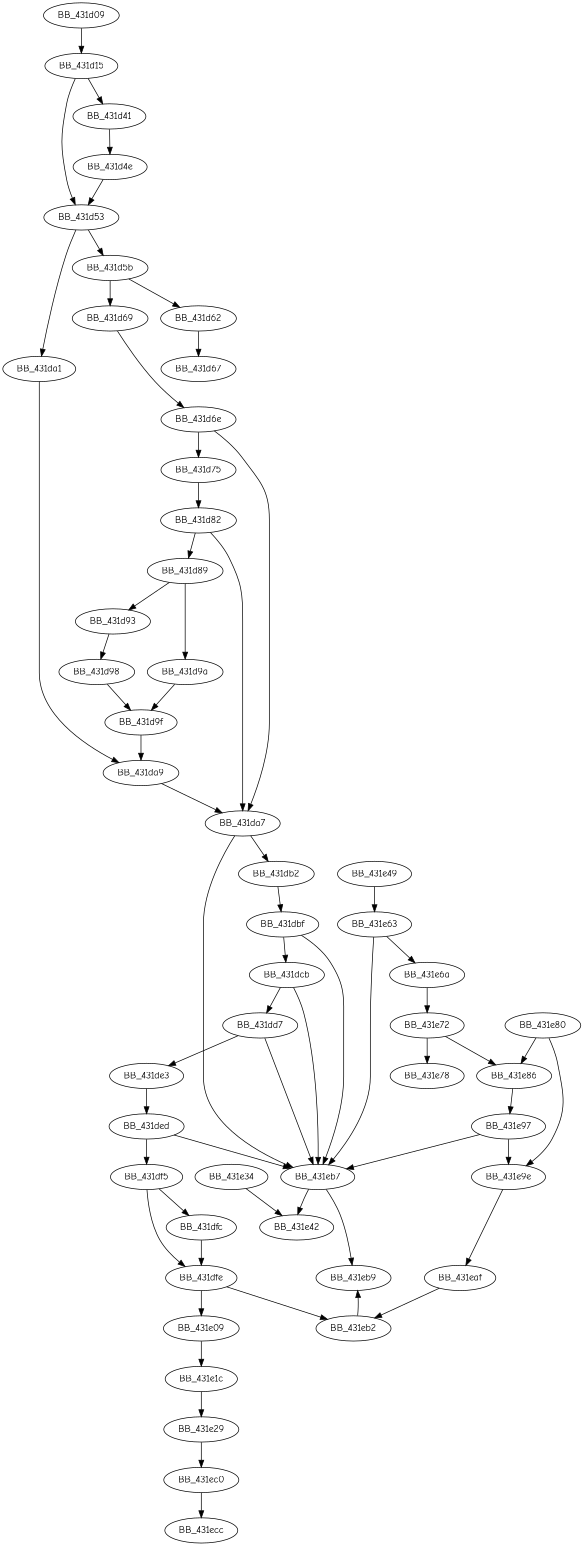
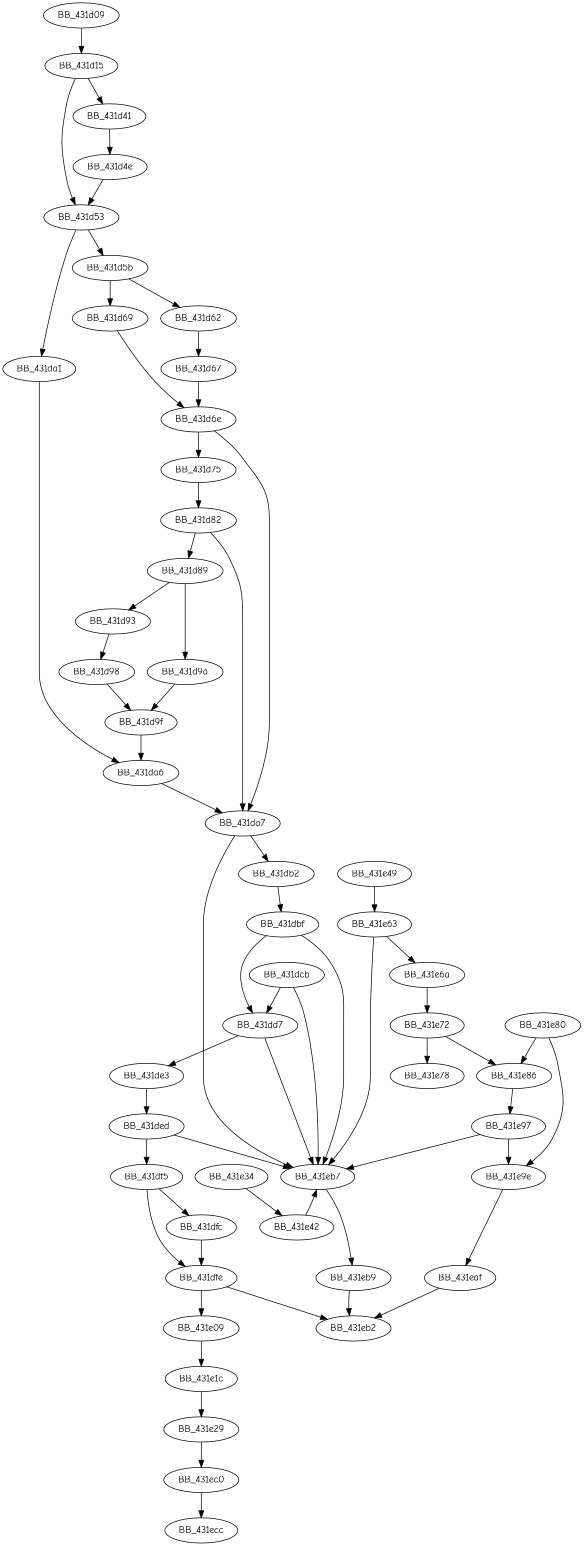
  digraph {
    fontname="Comic Neue"
    node [fontname="Comic Neue"]
    edge [fontname="Comic Neue"]
    BB_431d09
    BB_431d15
    BB_431d41
    BB_431d53
    BB_431d4e
    BB_431d5b
    BB_431da1
    BB_431d62
    BB_431d69
-   BB_431da6 [label=BB_431da9]
+   BB_431da6
    BB_431d67
    BB_431d6e
    BB_431da7
    BB_431d75
    BB_431d82
    BB_431db2
    BB_431eb7
    BB_431d89
    BB_431dbf
    BB_431eb9
    BB_431d93
    BB_431d9a
    BB_431d98
    BB_431d9f
    BB_431dcb
    BB_431dd7
    BB_431de3
    BB_431ded
    BB_431df5
    BB_431dfc
    BB_431dfe
    BB_431e09
    BB_431eb2
    BB_431e1c
    BB_431e29
    BB_431ec0
    BB_431e34
    BB_431e42
    BB_431ecc
    BB_431e49
    BB_431e63
    BB_431e6a
    BB_431e72
    BB_431e78
    BB_431e86
    BB_431e97
    BB_431e80
    BB_431e9e
    BB_431eaf
    BB_431d09 -> BB_431d15
    BB_431d15 -> BB_431d41
    BB_431d15 -> BB_431d53
    BB_431d41 -> BB_431d4e
    BB_431d53 -> BB_431d5b
    BB_431d53 -> BB_431da1
    BB_431d4e -> BB_431d53
    BB_431d5b -> BB_431d62
    BB_431d5b -> BB_431d69
    BB_431da1 -> BB_431da6
    BB_431d62 -> BB_431d67
    BB_431d69 -> BB_431d6e
    BB_431da6 -> BB_431da7
+   BB_431d67 -> BB_431d6e
    BB_431d6e -> BB_431da7
    BB_431d6e -> BB_431d75
    BB_431da7 -> BB_431db2
    BB_431da7 -> BB_431eb7
    BB_431d75 -> BB_431d82
    BB_431d82 -> BB_431da7
    BB_431d82 -> BB_431d89
    BB_431db2 -> BB_431dbf
    BB_431eb7 -> BB_431eb9
    BB_431d89 -> BB_431d93
    BB_431d89 -> BB_431d9a
    BB_431dbf -> BB_431eb7
-   BB_431dbf -> BB_431dcb
+   BB_431dbf -> BB_431dd7
    BB_431d93 -> BB_431d98
    BB_431d9a -> BB_431d9f
    BB_431d98 -> BB_431d9f
    BB_431d9f -> BB_431da6
    BB_431dcb -> BB_431eb7
    BB_431dcb -> BB_431dd7
    BB_431dd7 -> BB_431eb7
    BB_431dd7 -> BB_431de3
    BB_431de3 -> BB_431ded
    BB_431ded -> BB_431eb7
    BB_431ded -> BB_431df5
    BB_431df5 -> BB_431dfc
    BB_431df5 -> BB_431dfe
    BB_431dfc -> BB_431dfe
    BB_431dfe -> BB_431e09
    BB_431dfe -> BB_431eb2
    BB_431e09 -> BB_431e1c
-   BB_431eb2 -> BB_431eb9
+   BB_431eb9 -> BB_431eb2
    BB_431e1c -> BB_431e29
    BB_431e29 -> BB_431ec0
    BB_431ec0 -> BB_431ecc
    BB_431e34 -> BB_431e42
-   BB_431eb7 -> BB_431e42
+   BB_431e42 -> BB_431eb7
    BB_431e49 -> BB_431e63
    BB_431e63 -> BB_431eb7
    BB_431e63 -> BB_431e6a
    BB_431e6a -> BB_431e72
    BB_431e72 -> BB_431e78
    BB_431e72 -> BB_431e86
    BB_431e86 -> BB_431e97
    BB_431e97 -> BB_431eb7
    BB_431e97 -> BB_431e9e
    BB_431e80 -> BB_431e86
    BB_431e80 -> BB_431e9e
    BB_431e9e -> BB_431eaf
    BB_431eaf -> BB_431eb2
  }
